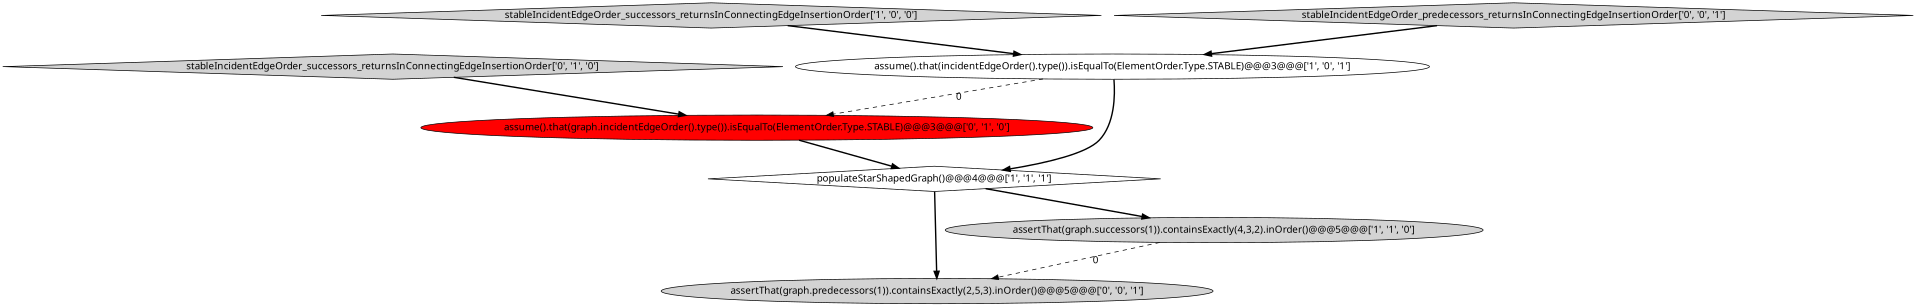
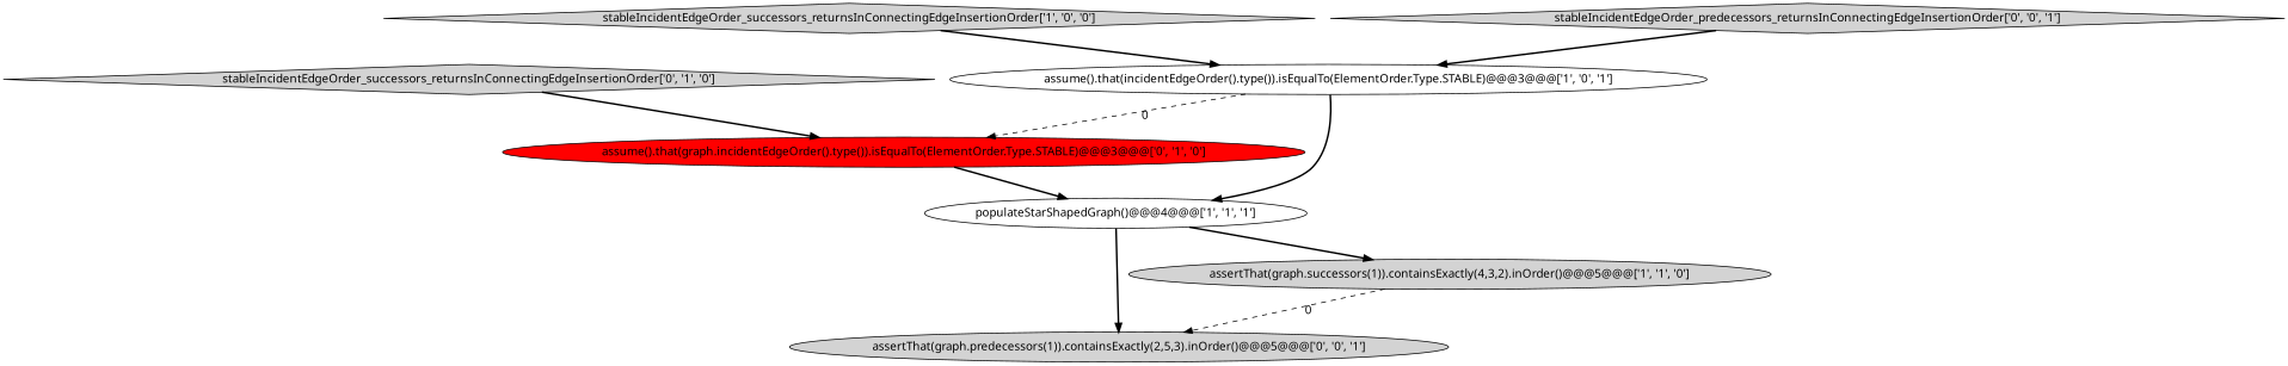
  digraph {
    fontname="Noto Sans"
    node [fillcolor=lightgray shape=ellipse style=filled fontname="Noto Sans"]
    edge [style=bold fontname="Noto Sans"]
    n1 [label="stableIncidentEdgeOrder_successors_returnsInConnectingEdgeInsertionOrder['0', '1', '0']" shape=diamond]
    n2 [fillcolor=red label="assume().that(graph.incidentEdgeOrder().type()).isEqualTo(ElementOrder.Type.STABLE)@@@3@@@['0', '1', '0']"]
    n3 [label="assertThat(graph.predecessors(1)).containsExactly(2,5,3).inOrder()@@@5@@@['0', '0', '1']"]
-   n4 [fillcolor=white label="populateStarShapedGraph()@@@4@@@['1', '1', '1']" shape=diamond]
+   n4 [fillcolor=white label="populateStarShapedGraph()@@@4@@@['1', '1', '1']"]
    n5 [label="stableIncidentEdgeOrder_successors_returnsInConnectingEdgeInsertionOrder['1', '0', '0']" shape=diamond]
    n6 [fillcolor=white label="assume().that(incidentEdgeOrder().type()).isEqualTo(ElementOrder.Type.STABLE)@@@3@@@['1', '0', '1']"]
    n7 [label="assertThat(graph.successors(1)).containsExactly(4,3,2).inOrder()@@@5@@@['1', '1', '0']"]
    n8 [label="stableIncidentEdgeOrder_predecessors_returnsInConnectingEdgeInsertionOrder['0', '0', '1']" shape=diamond]
    n1 -> n2
    n2 -> n4
    n4 -> n3
    n4 -> n7
    n5 -> n6
    n6 -> n2 [label=0 style=dashed]
    n6 -> n4
    n7 -> n3 [label=0 style=dashed]
    n8 -> n6
  }
